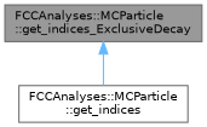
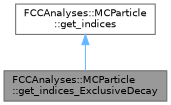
  digraph {
    node [color=gray40 fontname=Helvetica fontsize=10 shape=box style=filled]
    n1 [fillcolor=grey60 fontcolor=black height=0.2 label="FCCAnalyses::MCParticle\l::get_indices_ExclusiveDecay" width=0.4]
    n2 [fillcolor=white height=0.2 label="FCCAnalyses::MCParticle\l::get_indices" width=0.4]
-   n1 -> n2 [color=steelblue1 dir=back fontname=Helvetica fontsize=10 labelfontname=Helvetica labelfontsize=10 style=solid]
+   n2 -> n1 [color=steelblue1 dir=back fontname=Helvetica fontsize=10 labelfontname=Helvetica labelfontsize=10 style=solid]
  }
